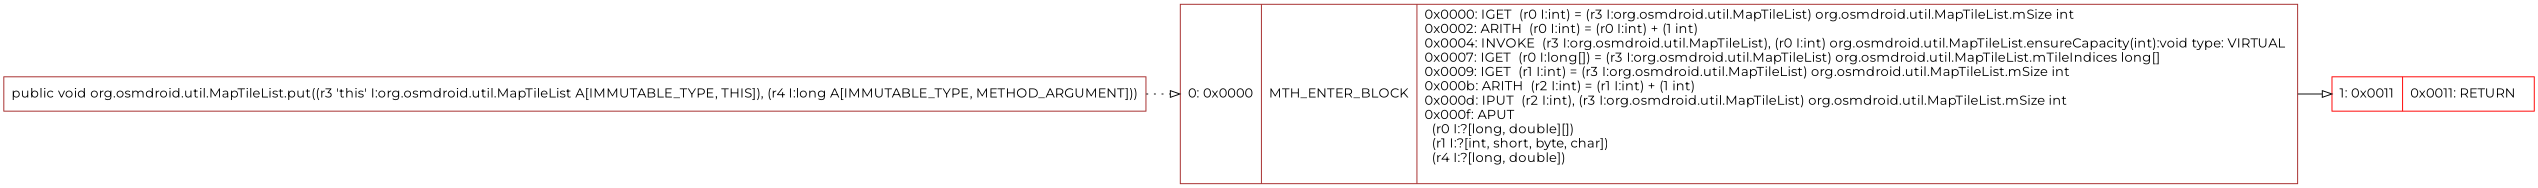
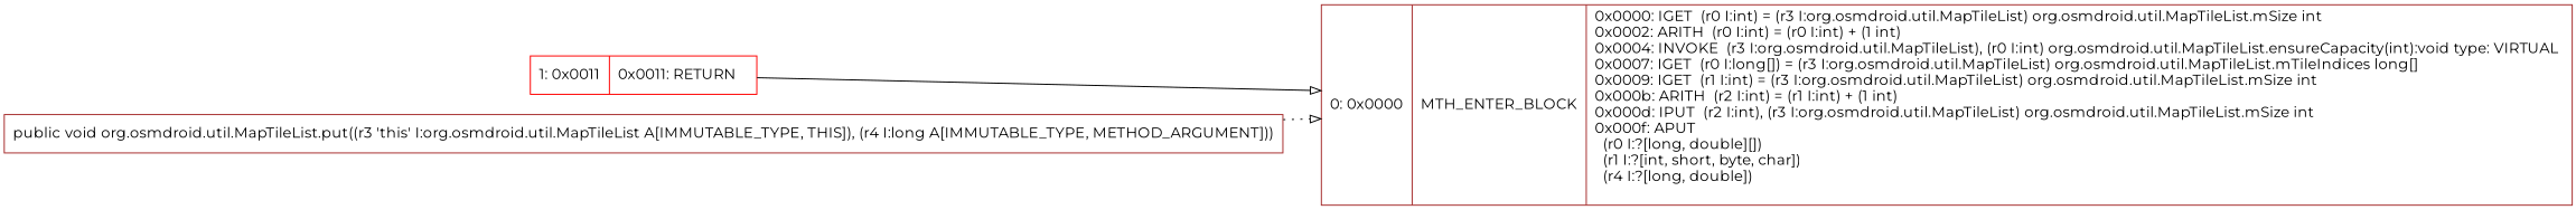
  digraph {
    rankdir=LR
    fontname=Montserrat
    node [shape=record color=brown fontname=Montserrat]
    edge [arrowhead=onormal fontname=Montserrat]
    n1 [label="{0\:\ 0x0000|MTH_ENTER_BLOCK\l|0x0000: IGET  (r0 I:int) = (r3 I:org.osmdroid.util.MapTileList) org.osmdroid.util.MapTileList.mSize int \l0x0002: ARITH  (r0 I:int) = (r0 I:int) + (1 int) \l0x0004: INVOKE  (r3 I:org.osmdroid.util.MapTileList), (r0 I:int) org.osmdroid.util.MapTileList.ensureCapacity(int):void type: VIRTUAL \l0x0007: IGET  (r0 I:long[]) = (r3 I:org.osmdroid.util.MapTileList) org.osmdroid.util.MapTileList.mTileIndices long[] \l0x0009: IGET  (r1 I:int) = (r3 I:org.osmdroid.util.MapTileList) org.osmdroid.util.MapTileList.mSize int \l0x000b: ARITH  (r2 I:int) = (r1 I:int) + (1 int) \l0x000d: IPUT  (r2 I:int), (r3 I:org.osmdroid.util.MapTileList) org.osmdroid.util.MapTileList.mSize int \l0x000f: APUT  \l  (r0 I:?[long, double][])\l  (r1 I:?[int, short, byte, char])\l  (r4 I:?[long, double])\l \l}"]
    n2 [label="{1\:\ 0x0011|0x0011: RETURN   \l}" color=red]
    n3 [label="{public void org.osmdroid.util.MapTileList.put((r3 'this' I:org.osmdroid.util.MapTileList A[IMMUTABLE_TYPE, THIS]), (r4 I:long A[IMMUTABLE_TYPE, METHOD_ARGUMENT])) }"]
-   n1 -> n2 [style=solid]
+   n2 -> n1 [style=solid]
    n3 -> n1 [style=dotted]
  }
